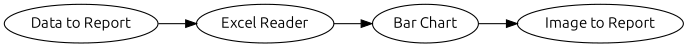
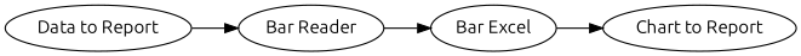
  digraph {
    fontname=Ubuntu
    rankdir=LR
    node [fontname=Ubuntu]
    edge [fontname=Ubuntu]
-   n1 [label="Excel Reader"]
-   n2 [label="Bar Chart"]
+   n1 [label="Bar Reader"]
+   n2 [label="Bar Excel"]
    n3 [label="Data to Report"]
-   n4 [label="Image to Report"]
+   n4 [label="Chart to Report"]
    n1 -> n2
    n2 -> n4
    n3 -> n1
  }
